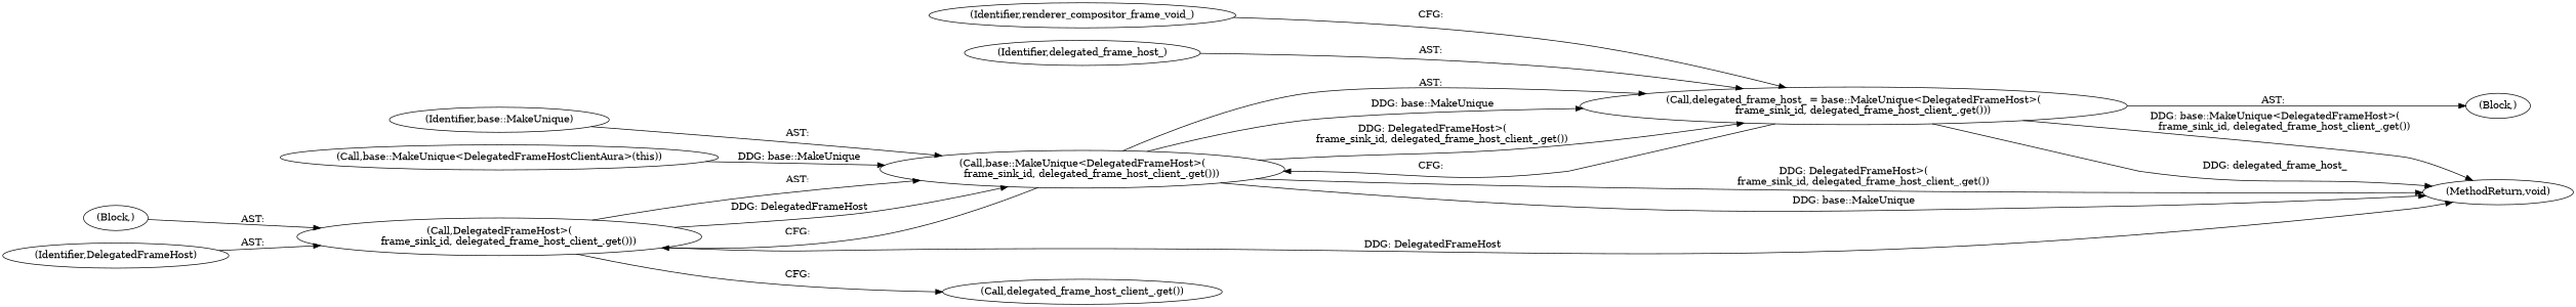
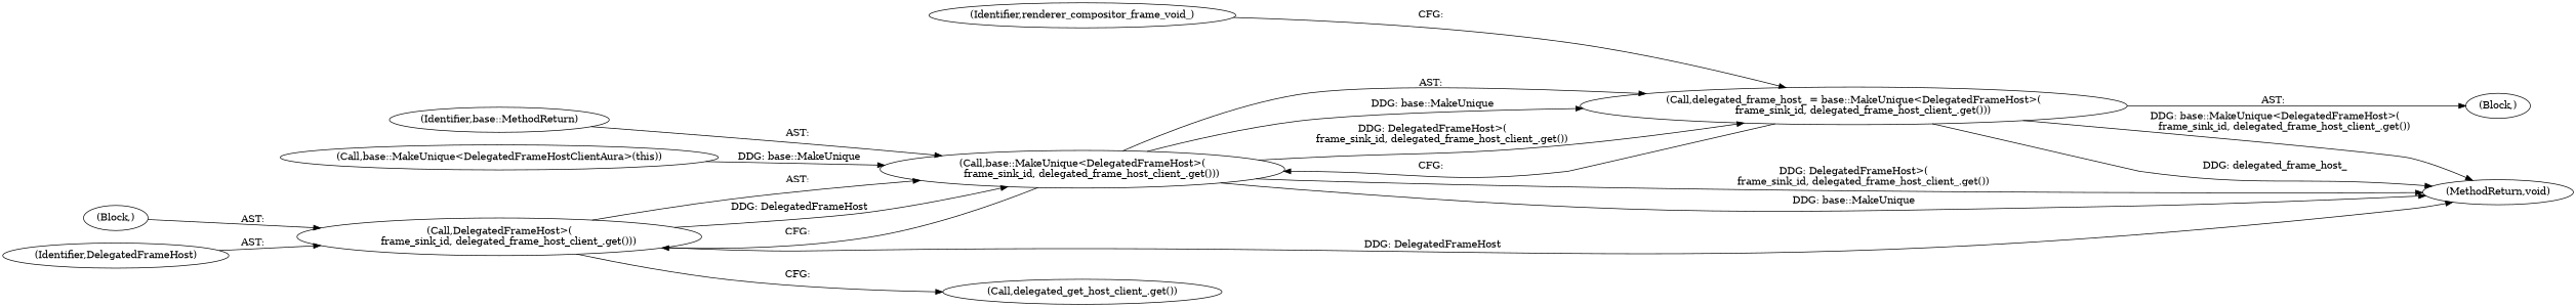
  digraph {
    rankdir=LR
    n1 [label="(Call,DelegatedFrameHost>(\n      frame_sink_id, delegated_frame_host_client_.get()))"]
    n2 [label="(Call,base::MakeUnique<DelegatedFrameHost>(\n      frame_sink_id, delegated_frame_host_client_.get()))"]
    n3 [label="(MethodReturn,void)"]
-   n4 [label="(Call,delegated_frame_host_client_.get())"]
+   n4 [label="(Call,delegated_get_host_client_.get())"]
    n5 [label="(Call,delegated_frame_host_ = base::MakeUnique<DelegatedFrameHost>(\n      frame_sink_id, delegated_frame_host_client_.get()))"]
    n6 [label="(Block,)"]
    n7 [label="(Identifier,renderer_compositor_frame_void_)"]
    n8 [label="(Block,)"]
    n9 [label="(Identifier,DelegatedFrameHost)"]
-   n10 [label="(Identifier,delegated_frame_host_)"]
-   n11 [label="(Identifier,base::MakeUnique)"]
+   n11 [label="(Identifier,base::MethodReturn)"]
    n12 [label="(Call,base::MakeUnique<DelegatedFrameHostClientAura>(this))"]
    n1 -> n2 [label="AST: "]
    n1 -> n2 [label="DDG: DelegatedFrameHost"]
    n1 -> n3 [label="DDG: DelegatedFrameHost"]
    n1 -> n4 [label="CFG: "]
    n2 -> n1 [label="CFG: "]
    n2 -> n3 [label="DDG: DelegatedFrameHost>(\n      frame_sink_id, delegated_frame_host_client_.get())"]
    n2 -> n3 [label="DDG: base::MakeUnique"]
    n2 -> n5 [label="AST: "]
    n2 -> n5 [label="DDG: base::MakeUnique"]
    n2 -> n5 [label="DDG: DelegatedFrameHost>(\n      frame_sink_id, delegated_frame_host_client_.get())"]
    n5 -> n2 [label="CFG: "]
    n5 -> n3 [label="DDG: base::MakeUnique<DelegatedFrameHost>(\n      frame_sink_id, delegated_frame_host_client_.get())"]
    n5 -> n3 [label="DDG: delegated_frame_host_"]
    n5 -> n6 [label="AST: "]
    n7 -> n5 [label="CFG: "]
    n8 -> n1 [label="AST: "]
    n9 -> n1 [label="AST: "]
-   n10 -> n5 [label="AST: "]
    n11 -> n2 [label="AST: "]
    n12 -> n2 [label="DDG: base::MakeUnique"]
  }
